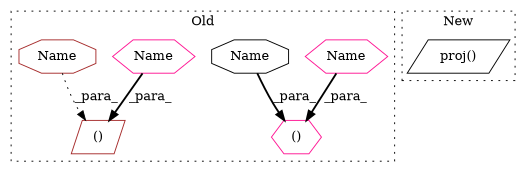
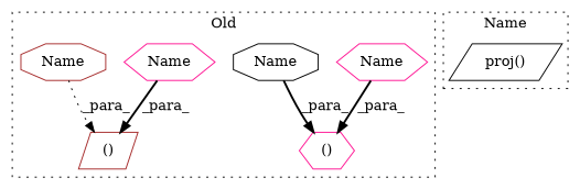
  digraph {
    node [a=87 l=10 shape=hexagon color=deeppink]
    edge [style=bold]
    n1 [a=54 l=23 label="()" s=1440]
    n2 [a=54 l=29 label="()" s=1959 shape=parallelogram color=brown]
    n3 [label=Name s=1961]
    n4 [label=Name s=1442]
    n5 [label=Name s=1430 shape=octagon color=black]
    n6 [label=Name s=1949 shape=octagon color=brown]
    n7 [a=75 l="10,1" label="proj()" s="716,727" shape=parallelogram color=black]
    subgraph cluster_1 {
      label=Old
      style=dotted
      n1
      n2
      n3
      n4
      n5
      n6
    }
    subgraph cluster_2 {
-     label=New
+     label=Name
      style=dotted
      n7
    }
    n3 -> n2 [label=_para_]
    n4 -> n1 [label=_para_]
    n5 -> n1 [label=_para_]
    n6 -> n2 [label=_para_ style=dotted]
  }
